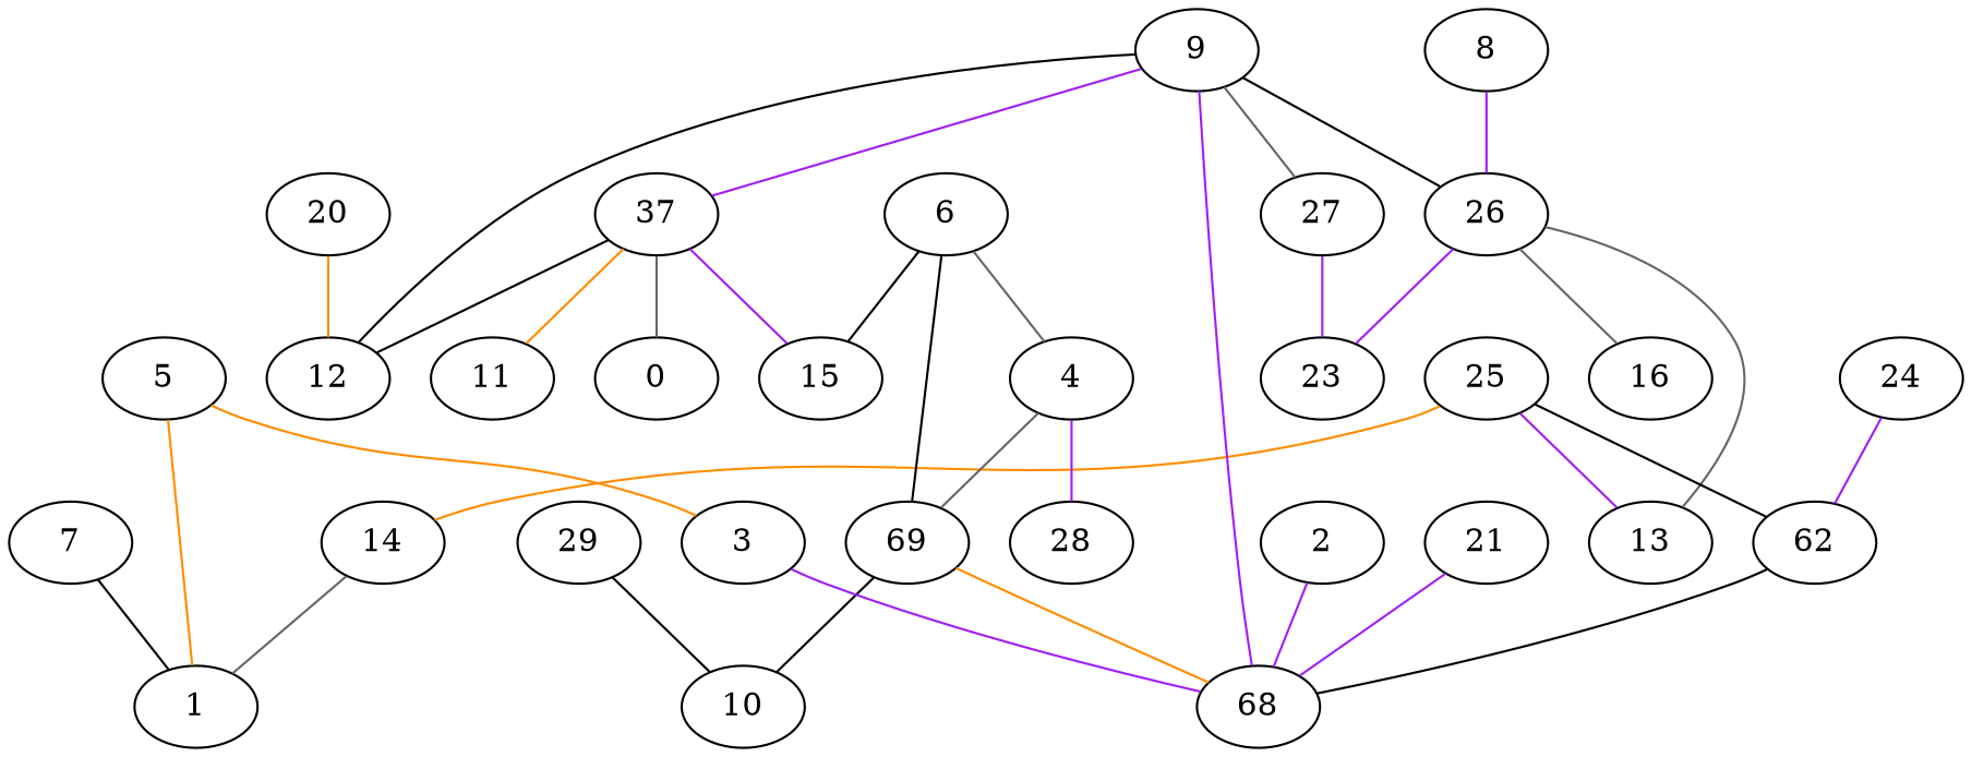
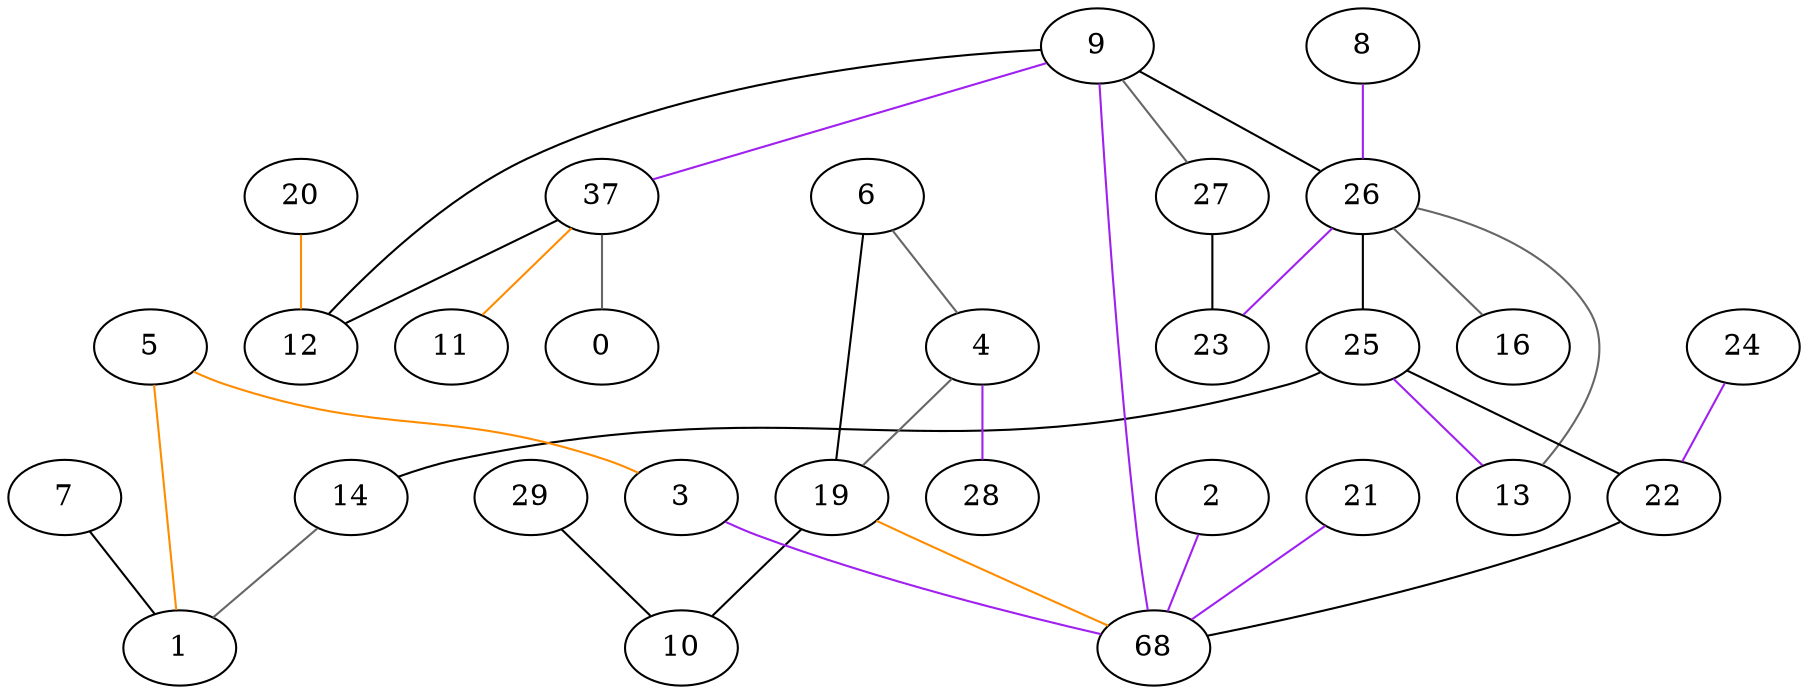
  digraph {
    edge [color=black dir=none]
    29
    10
    24
-   22 [label=62]
+   22
    n5 [label=68]
    20
    12
    14
    1
    26
    23
    16
    25
    13
    9
    27
    n17 [label=37]
-   19 [label=69]
+   19
    2
    6
-   15
    4
    3
    0
    11
    28
    7
    21
    8
    5
    subgraph sub_1 {
      29
      10
      24
      22
      n5
      20
      12
      14
      1
      26
      23
      16
      25
      13
      9
      27
      n17
      19
      2
      6
-     15
      4
      3
      0
      11
      28
      7
      21
      8
      5
    }
    29 -> 10
    24 -> 22 [color=purple]
    22 -> n5
    20 -> 12 [color=darkorange]
    14 -> 1 [color=gray40]
    26 -> 23 [color=purple]
    26 -> 16 [color=gray40]
+   26 -> 25
    26 -> 13 [color=gray40]
    25 -> 22
-   25 -> 14 [color=darkorange]
+   25 -> 14
    25 -> 13 [color=purple]
    9 -> n5 [color=purple]
    9 -> 12
    9 -> 26
    9 -> 27 [color=gray40]
    9 -> n17 [color=purple]
-   27 -> 23 [color=purple]
+   27 -> 23
    n17 -> 12
-   n17 -> 15 [color=purple]
    n17 -> 0 [color=gray40]
    n17 -> 11 [color=darkorange]
    19 -> 10
    19 -> n5 [color=darkorange]
    2 -> n5 [color=purple]
    6 -> 19
-   6 -> 15
    6 -> 4 [color=gray40]
    4 -> 19 [color=gray40]
    4 -> 28 [color=purple]
    3 -> n5 [color=purple]
    7 -> 1
    21 -> n5 [color=purple]
    8 -> 26 [color=purple]
    5 -> 1 [color=darkorange]
    5 -> 3 [color=darkorange]
  }
